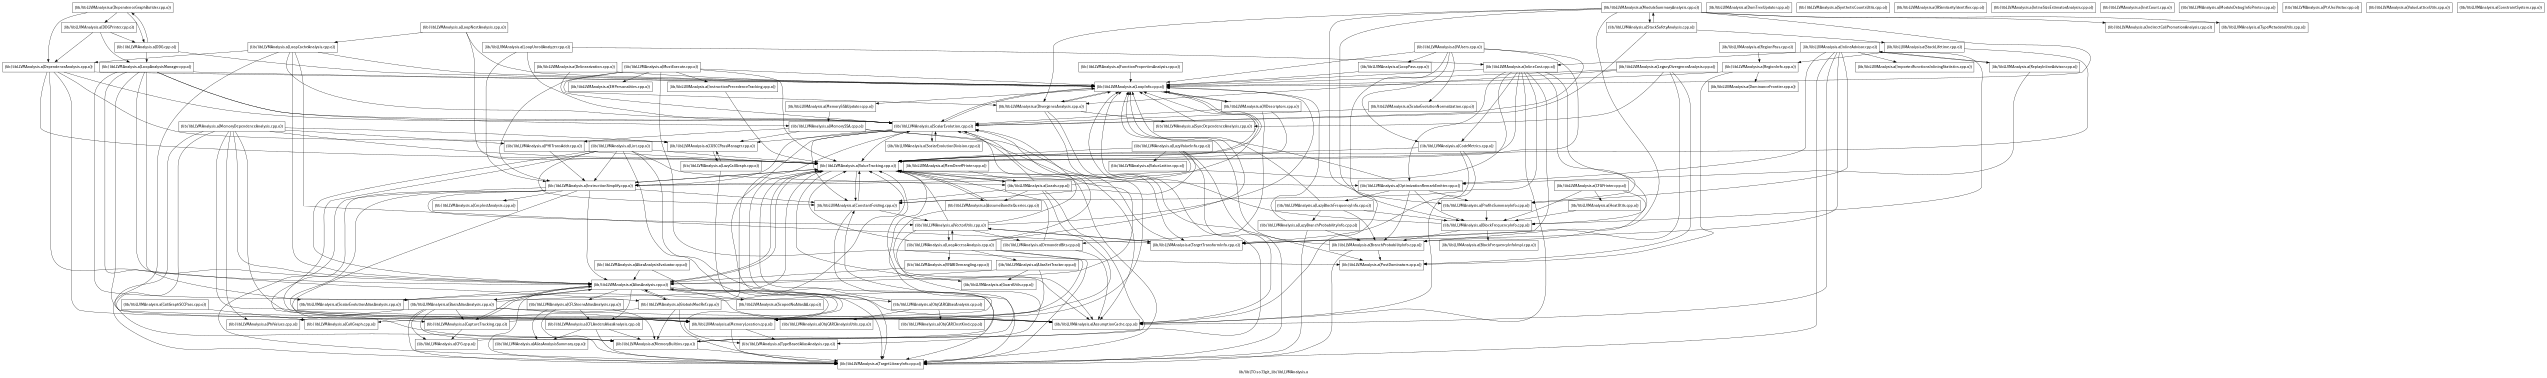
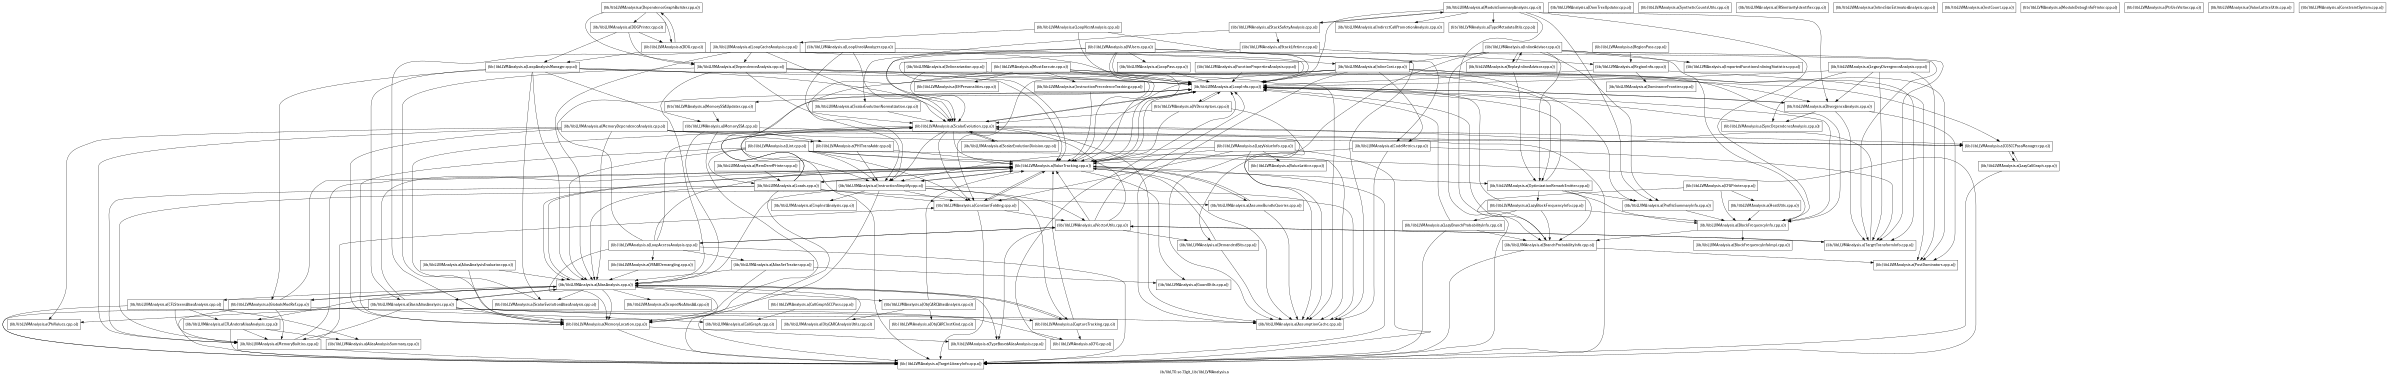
  digraph {
    fontname="Fira Sans"
    label="lib/libLTO.so.13git_lib/libLLVMAnalysis.a"
    rankdir=TB
    node [fontname="Fira Sans" group=0 shape=box]
    edge [fontname="Fira Sans"]
    n1 [label="{lib/libLLVMAnalysis.a(EHPersonalities.cpp.o)}"]
    n2 [label="{lib/libLLVMAnalysis.a(VectorUtils.cpp.o)}"]
    n3 [label="{lib/libLLVMAnalysis.a(DemandedBits.cpp.o)}"]
    n4 [label="{lib/libLLVMAnalysis.a(LoopAccessAnalysis.cpp.o)}"]
    n5 [label="{lib/libLLVMAnalysis.a(LoopInfo.cpp.o)}"]
    n6 [label="{lib/libLLVMAnalysis.a(ScalarEvolution.cpp.o)}"]
    n7 [label="{lib/libLLVMAnalysis.a(TargetTransformInfo.cpp.o)}"]
    n8 [label="{lib/libLLVMAnalysis.a(TypeBasedAliasAnalysis.cpp.o)}"]
    n9 [label="{lib/libLLVMAnalysis.a(ValueTracking.cpp.o)}"]
    n10 [label="{lib/libLLVMAnalysis.a(AssumptionCache.cpp.o)}"]
    n11 [label="{lib/libLLVMAnalysis.a(TargetLibraryInfo.cpp.o)}"]
    n12 [label="{lib/libLLVMAnalysis.a(MemoryLocation.cpp.o)}"]
    n13 [label="{lib/libLLVMAnalysis.a(AliasSetTracker.cpp.o)}"]
    n14 [label="{lib/libLLVMAnalysis.a(VFABIDemangling.cpp.o)}"]
    n15 [label="{lib/libLLVMAnalysis.a(DivergenceAnalysis.cpp.o)}"]
    n16 [label="{lib/libLLVMAnalysis.a(IVDescriptors.cpp.o)}"]
    n17 [label="{lib/libLLVMAnalysis.a(MemorySSAUpdater.cpp.o)}"]
    n18 [label="{lib/libLLVMAnalysis.a(ConstantFolding.cpp.o)}"]
    n19 [label="{lib/libLLVMAnalysis.a(InstructionSimplify.cpp.o)}"]
    n20 [label="{lib/libLLVMAnalysis.a(CGSCCPassManager.cpp.o)}"]
    n21 [label="{lib/libLLVMAnalysis.a(ScalarEvolutionDivision.cpp.o)}"]
    n22 [label="{lib/libLLVMAnalysis.a(AliasAnalysis.cpp.o)}"]
    n23 [label="{lib/libLLVMAnalysis.a(AssumeBundleQueries.cpp.o)}"]
    n24 [label="{lib/libLLVMAnalysis.a(GuardUtils.cpp.o)}"]
    n25 [label="{lib/libLLVMAnalysis.a(Loads.cpp.o)}"]
    n26 [label="{lib/libLLVMAnalysis.a(OptimizationRemarkEmitter.cpp.o)}"]
    n27 [label="{lib/libLLVMAnalysis.a(BasicAliasAnalysis.cpp.o)}"]
    n28 [label="{lib/libLLVMAnalysis.a(CFLAndersAliasAnalysis.cpp.o)}"]
    n29 [label="{lib/libLLVMAnalysis.a(CFLSteensAliasAnalysis.cpp.o)}"]
    n30 [label="{lib/libLLVMAnalysis.a(CaptureTracking.cpp.o)}"]
    n31 [label="{lib/libLLVMAnalysis.a(GlobalsModRef.cpp.o)}"]
    n32 [label="{lib/libLLVMAnalysis.a(ObjCARCAliasAnalysis.cpp.o)}"]
    n33 [label="{lib/libLLVMAnalysis.a(ScalarEvolutionAliasAnalysis.cpp.o)}"]
    n34 [label="{lib/libLLVMAnalysis.a(ScopedNoAliasAA.cpp.o)}"]
    n35 [label="{lib/libLLVMAnalysis.a(PostDominators.cpp.o)}"]
    n36 [label="{lib/libLLVMAnalysis.a(SyncDependenceAnalysis.cpp.o)}"]
    n37 [label="{lib/libLLVMAnalysis.a(MemorySSA.cpp.o)}"]
    n38 [label="{lib/libLLVMAnalysis.a(MemoryBuiltins.cpp.o)}"]
    n39 [label="{lib/libLLVMAnalysis.a(CmpInstAnalysis.cpp.o)}"]
    n40 [label="{lib/libLLVMAnalysis.a(LazyCallGraph.cpp.o)}"]
    n41 [label="{lib/libLLVMAnalysis.a(ProfileSummaryInfo.cpp.o)}"]
    n42 [label="{lib/libLLVMAnalysis.a(BlockFrequencyInfo.cpp.o)}"]
    n43 [label="{lib/libLLVMAnalysis.a(BranchProbabilityInfo.cpp.o)}"]
    n44 [label="{lib/libLLVMAnalysis.a(LazyBlockFrequencyInfo.cpp.o)}"]
    n45 [label="{lib/libLLVMAnalysis.a(CFG.cpp.o)}"]
    n46 [label="{lib/libLLVMAnalysis.a(PhiValues.cpp.o)}"]
    n47 [label="{lib/libLLVMAnalysis.a(AliasAnalysisSummary.cpp.o)}"]
    n48 [label="{lib/libLLVMAnalysis.a(CallGraph.cpp.o)}"]
    n49 [label="{lib/libLLVMAnalysis.a(ObjCARCInstKind.cpp.o)}"]
    n50 [label="{lib/libLLVMAnalysis.a(ObjCARCAnalysisUtils.cpp.o)}"]
    n51 [label="{lib/libLLVMAnalysis.a(BlockFrequencyInfoImpl.cpp.o)}"]
    n52 [label="{lib/libLLVMAnalysis.a(LazyBranchProbabilityInfo.cpp.o)}"]
    n53 [label="{lib/libLLVMAnalysis.a(DomTreeUpdater.cpp.o)}"]
    n54 [label="{lib/libLLVMAnalysis.a(PHITransAddr.cpp.o)}"]
    n55 [label="{lib/libLLVMAnalysis.a(DominanceFrontier.cpp.o)}"]
    n56 [label="{lib/libLLVMAnalysis.a(IVUsers.cpp.o)}"]
    n57 [label="{lib/libLLVMAnalysis.a(CodeMetrics.cpp.o)}"]
    n58 [label="{lib/libLLVMAnalysis.a(LoopPass.cpp.o)}"]
    n59 [label="{lib/libLLVMAnalysis.a(ScalarEvolutionNormalization.cpp.o)}"]
    n60 [label="{lib/libLLVMAnalysis.a(MemoryDependenceAnalysis.cpp.o)}"]
    n61 [label="{lib/libLLVMAnalysis.a(CallGraphSCCPass.cpp.o)}"]
    n62 [label="{lib/libLLVMAnalysis.a(InlineCost.cpp.o)}"]
    n63 [label="{lib/libLLVMAnalysis.a(StackLifetime.cpp.o)}"]
    n64 [label="{lib/libLLVMAnalysis.a(RegionInfo.cpp.o)}"]
    n65 [label="{lib/libLLVMAnalysis.a(LoopAnalysisManager.cpp.o)}"]
    n66 [label="{lib/libLLVMAnalysis.a(ModuleSummaryAnalysis.cpp.o)}"]
    n67 [label="{lib/libLLVMAnalysis.a(IndirectCallPromotionAnalysis.cpp.o)}"]
    n68 [label="{lib/libLLVMAnalysis.a(StackSafetyAnalysis.cpp.o)}"]
    n69 [label="{lib/libLLVMAnalysis.a(TypeMetadataUtils.cpp.o)}"]
    n70 [label="{lib/libLLVMAnalysis.a(SyntheticCountsUtils.cpp.o)}"]
    n71 [label="{lib/libLLVMAnalysis.a(LegacyDivergenceAnalysis.cpp.o)}"]
    n72 [label="{lib/libLLVMAnalysis.a(AliasAnalysisEvaluator.cpp.o)}"]
    n73 [label="{lib/libLLVMAnalysis.a(CFGPrinter.cpp.o)}"]
    n74 [label="{lib/libLLVMAnalysis.a(HeatUtils.cpp.o)}"]
    n75 [label="{lib/libLLVMAnalysis.a(DDG.cpp.o)}"]
    n76 [label="{lib/libLLVMAnalysis.a(DependenceGraphBuilder.cpp.o)}"]
    n77 [label="{lib/libLLVMAnalysis.a(DDGPrinter.cpp.o)}"]
    n78 [label="{lib/libLLVMAnalysis.a(DependenceAnalysis.cpp.o)}"]
    n79 [label="{lib/libLLVMAnalysis.a(Delinearization.cpp.o)}"]
    n80 [label="{lib/libLLVMAnalysis.a(FunctionPropertiesAnalysis.cpp.o)}"]
    n81 [label="{lib/libLLVMAnalysis.a(IRSimilarityIdentifier.cpp.o)}"]
    n82 [label="{lib/libLLVMAnalysis.a(InlineAdvisor.cpp.o)}"]
    n83 [label="{lib/libLLVMAnalysis.a(ImportedFunctionsInliningStatistics.cpp.o)}"]
    n84 [label="{lib/libLLVMAnalysis.a(ReplayInlineAdvisor.cpp.o)}"]
    n85 [label="{lib/libLLVMAnalysis.a(InlineSizeEstimatorAnalysis.cpp.o)}"]
    n86 [label="{lib/libLLVMAnalysis.a(InstCount.cpp.o)}"]
    n87 [label="{lib/libLLVMAnalysis.a(LazyValueInfo.cpp.o)}"]
    n88 [label="{lib/libLLVMAnalysis.a(ValueLattice.cpp.o)}"]
    n89 [label="{lib/libLLVMAnalysis.a(Lint.cpp.o)}"]
    n90 [label="{lib/libLLVMAnalysis.a(LoopCacheAnalysis.cpp.o)}"]
    n91 [label="{lib/libLLVMAnalysis.a(LoopNestAnalysis.cpp.o)}"]
    n92 [label="{lib/libLLVMAnalysis.a(MemDerefPrinter.cpp.o)}"]
    n93 [label="{lib/libLLVMAnalysis.a(ModuleDebugInfoPrinter.cpp.o)}"]
    n94 [label="{lib/libLLVMAnalysis.a(MustExecute.cpp.o)}"]
    n95 [label="{lib/libLLVMAnalysis.a(InstructionPrecedenceTracking.cpp.o)}"]
    n96 [label="{lib/libLLVMAnalysis.a(PtrUseVisitor.cpp.o)}"]
    n97 [label="{lib/libLLVMAnalysis.a(ValueLatticeUtils.cpp.o)}"]
    n98 [label="{lib/libLLVMAnalysis.a(ConstraintSystem.cpp.o)}"]
    n99 [label="{lib/libLLVMAnalysis.a(LoopUnrollAnalyzer.cpp.o)}"]
    n100 [label="{lib/libLLVMAnalysis.a(RegionPass.cpp.o)}"]
    n2 -> n3
    n2 -> n4
    n2 -> n5
    n2 -> n6
    n2 -> n7
    n2 -> n8
    n2 -> n9
    n3 -> n9
    n3 -> n10
    n4 -> n2
    n4 -> n5
    n4 -> n6
    n4 -> n9
    n4 -> n11
    n4 -> n12
    n4 -> n13
    n4 -> n14
    n5 -> n6
    n5 -> n9
    n5 -> n15
    n5 -> n16
    n5 -> n17
    n6 -> n5
    n6 -> n9
    n6 -> n10
    n6 -> n11
    n6 -> n18
    n6 -> n19
    n6 -> n20
    n6 -> n21
    n7 -> n2
    n7 -> n6
    n9 -> n5
    n9 -> n10
    n9 -> n11
    n9 -> n18
    n9 -> n19
    n9 -> n22
    n9 -> n23
    n9 -> n24
    n9 -> n25
    n9 -> n26
    n12 -> n8
    n12 -> n11
    n13 -> n12
    n13 -> n22
    n13 -> n24
    n14 -> n22
    n15 -> n5
    n15 -> n7
    n15 -> n35
    n15 -> n36
    n16 -> n3
    n16 -> n5
    n16 -> n6
    n16 -> n9
    n17 -> n37
    n18 -> n2
    n18 -> n9
    n18 -> n11
    n19 -> n2
    n19 -> n9
    n19 -> n10
    n19 -> n11
    n19 -> n18
    n19 -> n22
    n19 -> n30
    n19 -> n38
    n19 -> n39
    n20 -> n40
    n21 -> n6
    n22 -> n8
    n22 -> n9
    n22 -> n11
    n22 -> n12
    n22 -> n27
    n22 -> n28
    n22 -> n29
    n22 -> n30
    n22 -> n31
    n22 -> n32
    n22 -> n33
    n22 -> n34
    n23 -> n9
    n23 -> n10
    n25 -> n5
    n25 -> n6
    n25 -> n9
    n25 -> n12
    n25 -> n18
+   n25 -> n22
    n25 -> n23
    n25 -> n38
    n26 -> n5
    n26 -> n41
    n26 -> n42
    n26 -> n43
    n26 -> n44
    n27 -> n9
    n27 -> n10
    n27 -> n11
    n27 -> n12
    n27 -> n22
    n27 -> n30
    n27 -> n38
    n27 -> n45
    n27 -> n46
    n28 -> n11
    n28 -> n38
    n28 -> n47
    n29 -> n11
    n29 -> n28
    n29 -> n38
    n29 -> n47
    n30 -> n9
    n30 -> n22
    n30 -> n45
    n31 -> n9
    n31 -> n11
    n31 -> n22
    n31 -> n38
    n31 -> n48
    n32 -> n9
    n32 -> n49
    n32 -> n50
    n33 -> n6
    n36 -> n5
    n37 -> n12
    n37 -> n20
    n37 -> n22
    n37 -> n54
    n38 -> n9
    n38 -> n11
    n38 -> n18
    n40 -> n11
    n40 -> n20
    n41 -> n42
    n42 -> n5
    n42 -> n43
    n42 -> n51
    n43 -> n5
    n43 -> n11
    n43 -> n35
    n44 -> n5
    n44 -> n42
    n44 -> n43
    n44 -> n52
    n45 -> n5
    n50 -> n22
    n52 -> n5
    n52 -> n11
    n52 -> n43
    n54 -> n9
    n54 -> n19
    n56 -> n5
    n56 -> n6
    n56 -> n9
    n56 -> n10
    n56 -> n57
    n56 -> n58
    n56 -> n59
    n57 -> n7
    n57 -> n9
    n57 -> n10
    n58 -> n5
    n59 -> n6
-   n60 -> n9
    n60 -> n10
    n60 -> n11
    n60 -> n12
    n60 -> n20
    n60 -> n22
    n60 -> n38
    n60 -> n46
    n60 -> n54
    n61 -> n48
    n62 -> n5
    n62 -> n7
    n62 -> n9
    n62 -> n10
    n62 -> n18
    n62 -> n19
    n62 -> n26
    n62 -> n41
    n62 -> n42
    n62 -> n57
    n63 -> n9
    n63 -> n64
    n64 -> n5
    n64 -> n35
    n64 -> n55
    n65 -> n5
    n65 -> n6
    n65 -> n10
    n65 -> n22
    n65 -> n27
    n65 -> n31
    n65 -> n33
    n65 -> n37
    n66 -> n5
    n66 -> n15
    n66 -> n41
    n66 -> n42
    n66 -> n43
    n66 -> n67
    n66 -> n68
    n66 -> n69
    n68 -> n6
    n68 -> n63
    n68 -> n66
    n71 -> n5
    n71 -> n7
    n71 -> n15
    n71 -> n35
    n71 -> n36
    n72 -> n12
    n72 -> n22
    n73 -> n42
    n73 -> n43
    n73 -> n74
    n74 -> n42
    n75 -> n5
    n75 -> n65
    n75 -> n76
    n76 -> n75
    n76 -> n77
    n76 -> n78
    n77 -> n65
    n77 -> n75
    n77 -> n78
    n78 -> n5
    n78 -> n6
    n78 -> n9
    n78 -> n12
    n78 -> n20
    n78 -> n22
    n79 -> n5
    n79 -> n6
    n80 -> n5
    n82 -> n7
    n82 -> n10
    n82 -> n11
    n82 -> n26
    n82 -> n41
    n82 -> n42
    n82 -> n62
    n82 -> n83
    n82 -> n84
    n84 -> n26
    n84 -> n82
    n87 -> n9
    n87 -> n10
    n87 -> n11
    n87 -> n18
    n87 -> n19
    n87 -> n88
    n89 -> n9
    n89 -> n10
    n89 -> n11
    n89 -> n12
    n89 -> n18
    n89 -> n19
    n89 -> n22
    n89 -> n25
    n90 -> n5
    n90 -> n6
    n90 -> n7
    n90 -> n12
    n90 -> n22
    n90 -> n78
    n91 -> n5
    n91 -> n9
    n91 -> n90
    n92 -> n25
    n94 -> n1
    n94 -> n5
    n94 -> n9
    n94 -> n15
    n94 -> n19
    n94 -> n35
    n94 -> n95
    n95 -> n9
    n99 -> n6
    n99 -> n19
    n99 -> n62
    n100 -> n64
  }
